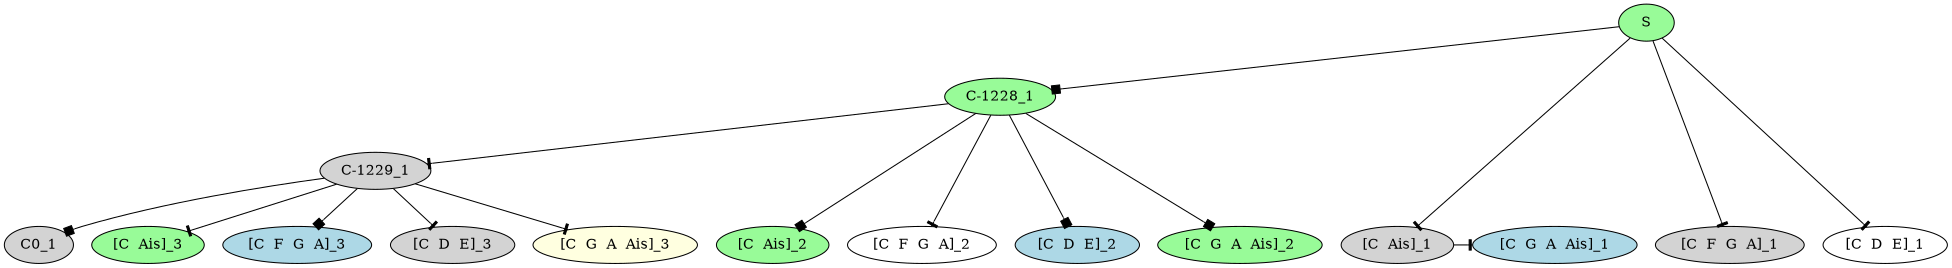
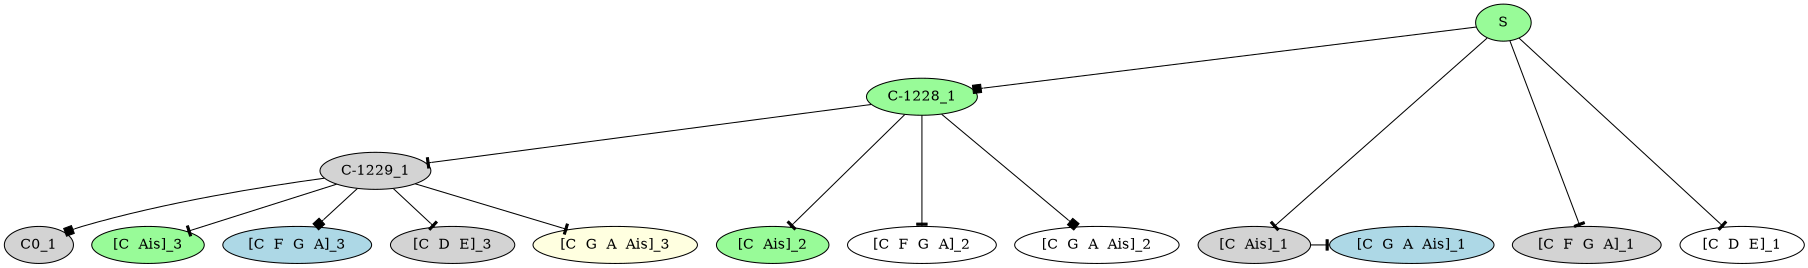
  digraph {
    node [fillcolor=lightgrey style=filled]
    edge [arrowhead=tee]
    S [fillcolor=palegreen]
    "C-1228_1" [fillcolor=palegreen]
    "C-1229_1"
    C0_1
    "[C  Ais]_1"
    "[C  F  G  A]_1"
    "[C  D  E]_1" [fillcolor=white]
    "[C  G  A  Ais]_1" [fillcolor=lightblue]
    "[C  Ais]_2" [fillcolor=palegreen]
    "[C  F  G  A]_2" [fillcolor=white]
-   "[C  D  E]_2" [fillcolor=lightblue]
-   "[C  G  A  Ais]_2" [fillcolor=palegreen]
+   "[C  G  A  Ais]_2" [fillcolor=white]
    "[C  Ais]_3" [fillcolor=palegreen]
    "[C  F  G  A]_3" [fillcolor=lightblue]
    "[C  D  E]_3"
    "[C  G  A  Ais]_3" [fillcolor=lightyellow]
    subgraph sub_1 {
      rank=min
      S
    }
    subgraph sub_2 {
      rank=same
      "C-1228_1"
    }
    subgraph sub_3 {
      rank=same
      "C-1229_1"
    }
    subgraph sub_4 {
      rank=same
      C0_1
    }
    subgraph sub_5 {
      rank=same
      "[C  Ais]_1"
      "[C  F  G  A]_1"
      "[C  D  E]_1"
      "[C  G  A  Ais]_1"
      "[C  Ais]_2"
      "[C  F  G  A]_2"
-     "[C  D  E]_2"
      "[C  G  A  Ais]_2"
      "[C  Ais]_3"
      "[C  F  G  A]_3"
      "[C  D  E]_3"
      "[C  G  A  Ais]_3"
    }
    S -> "C-1228_1" [arrowhead=box]
    S -> "[C  Ais]_1"
    S -> "[C  F  G  A]_1"
    S -> "[C  D  E]_1"
    "C-1228_1" -> "C-1229_1"
-   "C-1228_1" -> "[C  Ais]_2" [arrowhead=box]
+   "C-1228_1" -> "[C  Ais]_2"
    "C-1228_1" -> "[C  F  G  A]_2"
-   "C-1228_1" -> "[C  D  E]_2" [arrowhead=box]
    "C-1228_1" -> "[C  G  A  Ais]_2" [arrowhead=box]
    "C-1229_1" -> C0_1 [arrowhead=box]
    "C-1229_1" -> "[C  Ais]_3"
    "C-1229_1" -> "[C  F  G  A]_3" [arrowhead=box]
    "C-1229_1" -> "[C  D  E]_3"
    "C-1229_1" -> "[C  G  A  Ais]_3"
    "[C  Ais]_1" -> "[C  G  A  Ais]_1"
  }
